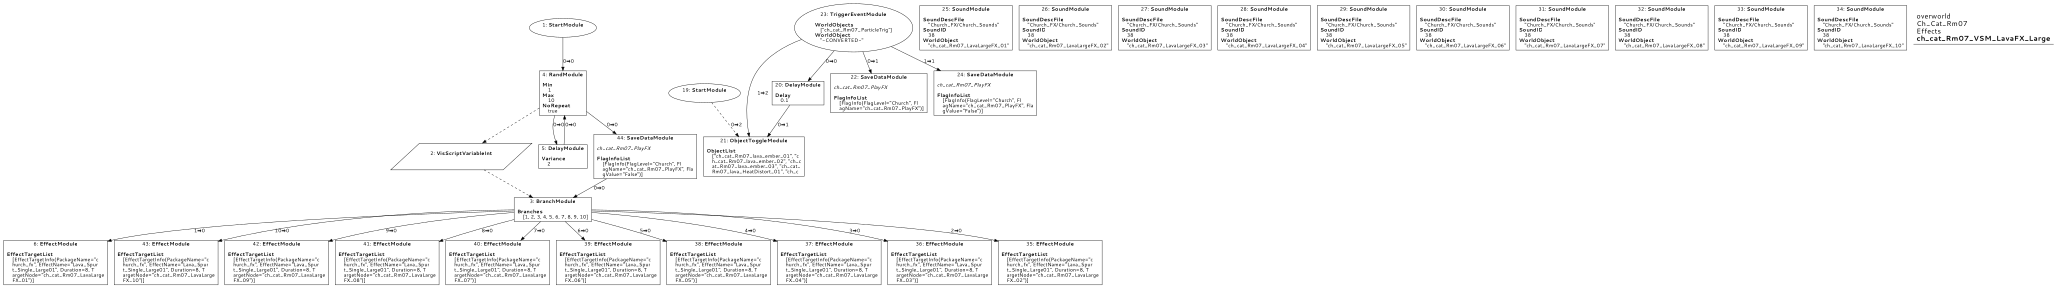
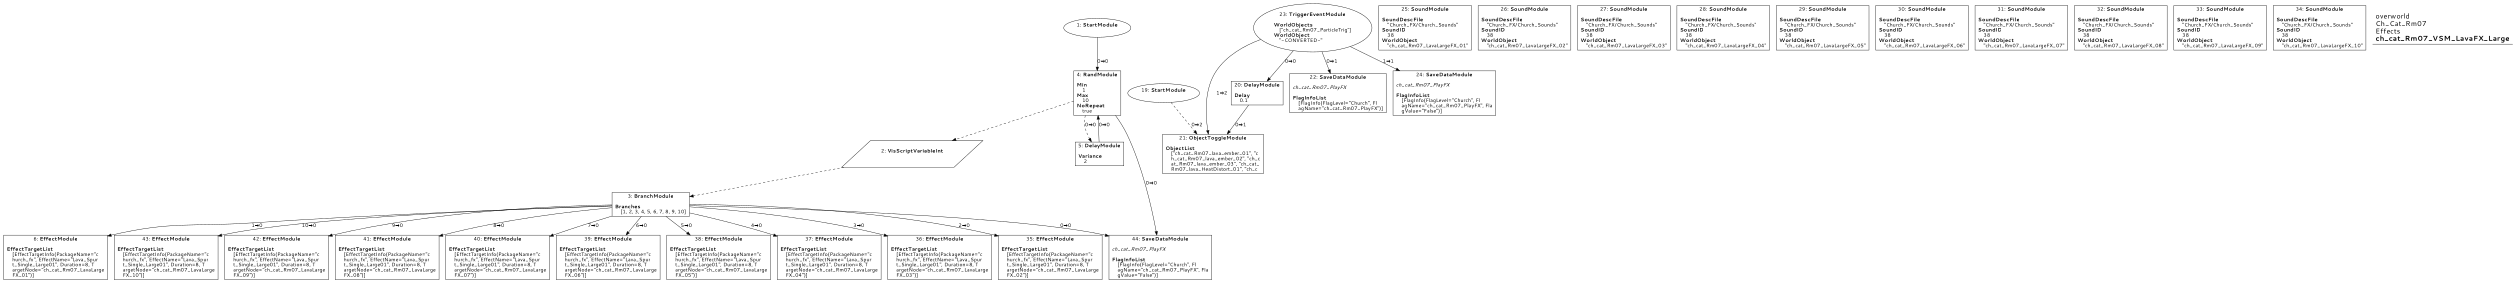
  digraph {
    fontname="Segoe UI"
    splines=spline
    node [fontname="Segoe UI" shape=box]
    edge [fontname="Segoe UI"]
    n1 [label=<1: <b>StartModule</b><br/><br/>> shape=oval]
    n2 [label=<4: <b>RandModule</b><br/><br/><b>Min</b><br align="left"/>    1<br align="left"/><b>Max</b><br align="left"/>    10<br align="left"/><b>NoRepeat</b><br align="left"/>    true<br align="left"/>>]
    n3 [label=<2: <b>VisScriptVariableInt</b><br/><br/>> shape=parallelogram]
    n4 [label=<5: <b>DelayModule</b><br/><br/><b>Variance</b><br align="left"/>    2<br align="left"/>>]
    n5 [label=<44: <b>SaveDataModule</b><br/><br/><i>ch_cat_Rm07_PlayFX<br align="left"/></i><br align="left"/><b>FlagInfoList</b><br align="left"/>    [FlagInfo(FlagLevel=&quot;Church&quot;, Fl<br align="left"/>    agName=&quot;ch_cat_Rm07_PlayFX&quot;, Fla<br align="left"/>    gValue=&quot;False&quot;)]<br align="left"/>>]
    n6 [label=<3: <b>BranchModule</b><br/><br/><b>Branches</b><br align="left"/>    [1, 2, 3, 4, 5, 6, 7, 8, 9, 10]<br align="left"/>>]
    n7 [label=<6: <b>EffectModule</b><br/><br/><b>EffectTargetList</b><br align="left"/>    [EffectTargetInfo(PackageName=&quot;c<br align="left"/>    hurch_fx&quot;, EffectName=&quot;Lava_Spur<br align="left"/>    t_Single_Large01&quot;, Duration=8, T<br align="left"/>    argetNode=&quot;ch_cat_Rm07_LavaLarge<br align="left"/>    FX_01&quot;)]<br align="left"/>>]
    n8 [label=<43: <b>EffectModule</b><br/><br/><b>EffectTargetList</b><br align="left"/>    [EffectTargetInfo(PackageName=&quot;c<br align="left"/>    hurch_fx&quot;, EffectName=&quot;Lava_Spur<br align="left"/>    t_Single_Large01&quot;, Duration=8, T<br align="left"/>    argetNode=&quot;ch_cat_Rm07_LavaLarge<br align="left"/>    FX_10&quot;)]<br align="left"/>>]
    n9 [label=<42: <b>EffectModule</b><br/><br/><b>EffectTargetList</b><br align="left"/>    [EffectTargetInfo(PackageName=&quot;c<br align="left"/>    hurch_fx&quot;, EffectName=&quot;Lava_Spur<br align="left"/>    t_Single_Large01&quot;, Duration=8, T<br align="left"/>    argetNode=&quot;ch_cat_Rm07_LavaLarge<br align="left"/>    FX_09&quot;)]<br align="left"/>>]
    n10 [label=<41: <b>EffectModule</b><br/><br/><b>EffectTargetList</b><br align="left"/>    [EffectTargetInfo(PackageName=&quot;c<br align="left"/>    hurch_fx&quot;, EffectName=&quot;Lava_Spur<br align="left"/>    t_Single_Large01&quot;, Duration=8, T<br align="left"/>    argetNode=&quot;ch_cat_Rm07_LavaLarge<br align="left"/>    FX_08&quot;)]<br align="left"/>>]
    n11 [label=<40: <b>EffectModule</b><br/><br/><b>EffectTargetList</b><br align="left"/>    [EffectTargetInfo(PackageName=&quot;c<br align="left"/>    hurch_fx&quot;, EffectName=&quot;Lava_Spur<br align="left"/>    t_Single_Large01&quot;, Duration=8, T<br align="left"/>    argetNode=&quot;ch_cat_Rm07_LavaLarge<br align="left"/>    FX_07&quot;)]<br align="left"/>>]
    n12 [label=<39: <b>EffectModule</b><br/><br/><b>EffectTargetList</b><br align="left"/>    [EffectTargetInfo(PackageName=&quot;c<br align="left"/>    hurch_fx&quot;, EffectName=&quot;Lava_Spur<br align="left"/>    t_Single_Large01&quot;, Duration=8, T<br align="left"/>    argetNode=&quot;ch_cat_Rm07_LavaLarge<br align="left"/>    FX_06&quot;)]<br align="left"/>>]
    n13 [label=<38: <b>EffectModule</b><br/><br/><b>EffectTargetList</b><br align="left"/>    [EffectTargetInfo(PackageName=&quot;c<br align="left"/>    hurch_fx&quot;, EffectName=&quot;Lava_Spur<br align="left"/>    t_Single_Large01&quot;, Duration=8, T<br align="left"/>    argetNode=&quot;ch_cat_Rm07_LavaLarge<br align="left"/>    FX_05&quot;)]<br align="left"/>>]
    n14 [label=<37: <b>EffectModule</b><br/><br/><b>EffectTargetList</b><br align="left"/>    [EffectTargetInfo(PackageName=&quot;c<br align="left"/>    hurch_fx&quot;, EffectName=&quot;Lava_Spur<br align="left"/>    t_Single_Large01&quot;, Duration=8, T<br align="left"/>    argetNode=&quot;ch_cat_Rm07_LavaLarge<br align="left"/>    FX_04&quot;)]<br align="left"/>>]
    n15 [label=<36: <b>EffectModule</b><br/><br/><b>EffectTargetList</b><br align="left"/>    [EffectTargetInfo(PackageName=&quot;c<br align="left"/>    hurch_fx&quot;, EffectName=&quot;Lava_Spur<br align="left"/>    t_Single_Large01&quot;, Duration=8, T<br align="left"/>    argetNode=&quot;ch_cat_Rm07_LavaLarge<br align="left"/>    FX_03&quot;)]<br align="left"/>>]
    n16 [label=<35: <b>EffectModule</b><br/><br/><b>EffectTargetList</b><br align="left"/>    [EffectTargetInfo(PackageName=&quot;c<br align="left"/>    hurch_fx&quot;, EffectName=&quot;Lava_Spur<br align="left"/>    t_Single_Large01&quot;, Duration=8, T<br align="left"/>    argetNode=&quot;ch_cat_Rm07_LavaLarge<br align="left"/>    FX_02&quot;)]<br align="left"/>>]
    n17 [label=<19: <b>StartModule</b><br/><br/>> shape=oval]
    n18 [label=<21: <b>ObjectToggleModule</b><br/><br/><b>ObjectList</b><br align="left"/>    [&quot;ch_cat_Rm07_lava_ember_01&quot;, &quot;c<br align="left"/>    h_cat_Rm07_lava_ember_02&quot;, &quot;ch_c<br align="left"/>    at_Rm07_lava_ember_03&quot;, &quot;ch_cat_<br align="left"/>    Rm07_lava_HeatDistort_01&quot;, &quot;ch_c<br align="left"/>>]
    n19 [label=<20: <b>DelayModule</b><br/><br/><b>Delay</b><br align="left"/>    0.1<br align="left"/>>]
    n20 [label=<22: <b>SaveDataModule</b><br/><br/><i>ch_cat_Rm07_PlayFX<br align="left"/></i><br align="left"/><b>FlagInfoList</b><br align="left"/>    [FlagInfo(FlagLevel=&quot;Church&quot;, Fl<br align="left"/>    agName=&quot;ch_cat_Rm07_PlayFX&quot;)]<br align="left"/>>]
    n21 [label=<23: <b>TriggerEventModule</b><br/><br/><b>WorldObjects</b><br align="left"/>    [&quot;ch_cat_Rm07_ParticleTrig&quot;]<br align="left"/><b>WorldObject</b><br align="left"/>    &quot;-CONVERTED-&quot;<br align="left"/>> shape=oval]
    n22 [label=<24: <b>SaveDataModule</b><br/><br/><i>ch_cat_Rm07_PlayFX<br align="left"/></i><br align="left"/><b>FlagInfoList</b><br align="left"/>    [FlagInfo(FlagLevel=&quot;Church&quot;, Fl<br align="left"/>    agName=&quot;ch_cat_Rm07_PlayFX&quot;, Fla<br align="left"/>    gValue=&quot;False&quot;)]<br align="left"/>>]
    n23 [label=<25: <b>SoundModule</b><br/><br/><b>SoundDescFile</b><br align="left"/>    &quot;Church_FX/Church_Sounds&quot;<br align="left"/><b>SoundID</b><br align="left"/>    38<br align="left"/><b>WorldObject</b><br align="left"/>    &quot;ch_cat_Rm07_LavaLargeFX_01&quot;<br align="left"/>>]
    n24 [label=<26: <b>SoundModule</b><br/><br/><b>SoundDescFile</b><br align="left"/>    &quot;Church_FX/Church_Sounds&quot;<br align="left"/><b>SoundID</b><br align="left"/>    38<br align="left"/><b>WorldObject</b><br align="left"/>    &quot;ch_cat_Rm07_LavaLargeFX_02&quot;<br align="left"/>>]
    n25 [label=<27: <b>SoundModule</b><br/><br/><b>SoundDescFile</b><br align="left"/>    &quot;Church_FX/Church_Sounds&quot;<br align="left"/><b>SoundID</b><br align="left"/>    38<br align="left"/><b>WorldObject</b><br align="left"/>    &quot;ch_cat_Rm07_LavaLargeFX_03&quot;<br align="left"/>>]
    n26 [label=<28: <b>SoundModule</b><br/><br/><b>SoundDescFile</b><br align="left"/>    &quot;Church_FX/Church_Sounds&quot;<br align="left"/><b>SoundID</b><br align="left"/>    38<br align="left"/><b>WorldObject</b><br align="left"/>    &quot;ch_cat_Rm07_LavaLargeFX_04&quot;<br align="left"/>>]
    n27 [label=<29: <b>SoundModule</b><br/><br/><b>SoundDescFile</b><br align="left"/>    &quot;Church_FX/Church_Sounds&quot;<br align="left"/><b>SoundID</b><br align="left"/>    38<br align="left"/><b>WorldObject</b><br align="left"/>    &quot;ch_cat_Rm07_LavaLargeFX_05&quot;<br align="left"/>>]
    n28 [label=<30: <b>SoundModule</b><br/><br/><b>SoundDescFile</b><br align="left"/>    &quot;Church_FX/Church_Sounds&quot;<br align="left"/><b>SoundID</b><br align="left"/>    38<br align="left"/><b>WorldObject</b><br align="left"/>    &quot;ch_cat_Rm07_LavaLargeFX_06&quot;<br align="left"/>>]
    n29 [label=<31: <b>SoundModule</b><br/><br/><b>SoundDescFile</b><br align="left"/>    &quot;Church_FX/Church_Sounds&quot;<br align="left"/><b>SoundID</b><br align="left"/>    38<br align="left"/><b>WorldObject</b><br align="left"/>    &quot;ch_cat_Rm07_LavaLargeFX_07&quot;<br align="left"/>>]
    n30 [label=<32: <b>SoundModule</b><br/><br/><b>SoundDescFile</b><br align="left"/>    &quot;Church_FX/Church_Sounds&quot;<br align="left"/><b>SoundID</b><br align="left"/>    38<br align="left"/><b>WorldObject</b><br align="left"/>    &quot;ch_cat_Rm07_LavaLargeFX_08&quot;<br align="left"/>>]
    n31 [label=<33: <b>SoundModule</b><br/><br/><b>SoundDescFile</b><br align="left"/>    &quot;Church_FX/Church_Sounds&quot;<br align="left"/><b>SoundID</b><br align="left"/>    38<br align="left"/><b>WorldObject</b><br align="left"/>    &quot;ch_cat_Rm07_LavaLargeFX_09&quot;<br align="left"/>>]
    n32 [label=<34: <b>SoundModule</b><br/><br/><b>SoundDescFile</b><br align="left"/>    &quot;Church_FX/Church_Sounds&quot;<br align="left"/><b>SoundID</b><br align="left"/>    38<br align="left"/><b>WorldObject</b><br align="left"/>    &quot;ch_cat_Rm07_LavaLargeFX_10&quot;<br align="left"/>>]
    n33 [label=<<font point-size="20">overworld<br align="left"/>Ch_Cat_Rm07<br align="left"/>Effects<br align="left"/><b>ch_cat_Rm07_VSM_LavaFX_Large</b><br align="left"/></font>> shape=underline]
    n1 -> n2 [label="0→0"]
    n2 -> n3 [style=dashed]
-   n2 -> n4 [label="0→0"]
+   n2 -> n4 [label="0→0" style=dashed]
    n2 -> n5 [label="0→0"]
    n3 -> n6 [style=dashed]
    n4 -> n2 [label="0→0"]
-   n5 -> n6 [label="0→0"]
+   n6 -> n5 [label="0→0"]
    n6 -> n7 [label="1→0"]
    n6 -> n8 [label="10→0"]
    n6 -> n9 [label="9→0"]
    n6 -> n10 [label="8→0"]
    n6 -> n11 [label="7→0"]
    n6 -> n12 [label="6→0"]
    n6 -> n13 [label="5→0"]
    n6 -> n14 [label="4→0"]
    n6 -> n15 [label="3→0"]
    n6 -> n16 [label="2→0"]
    n17 -> n18 [label="0→2" style=dashed]
    n19 -> n18 [label="0→1"]
    n21 -> n18 [label="1→2"]
    n21 -> n19 [label="0→0"]
    n21 -> n20 [label="0→1"]
    n21 -> n22 [label="1→1"]
  }
